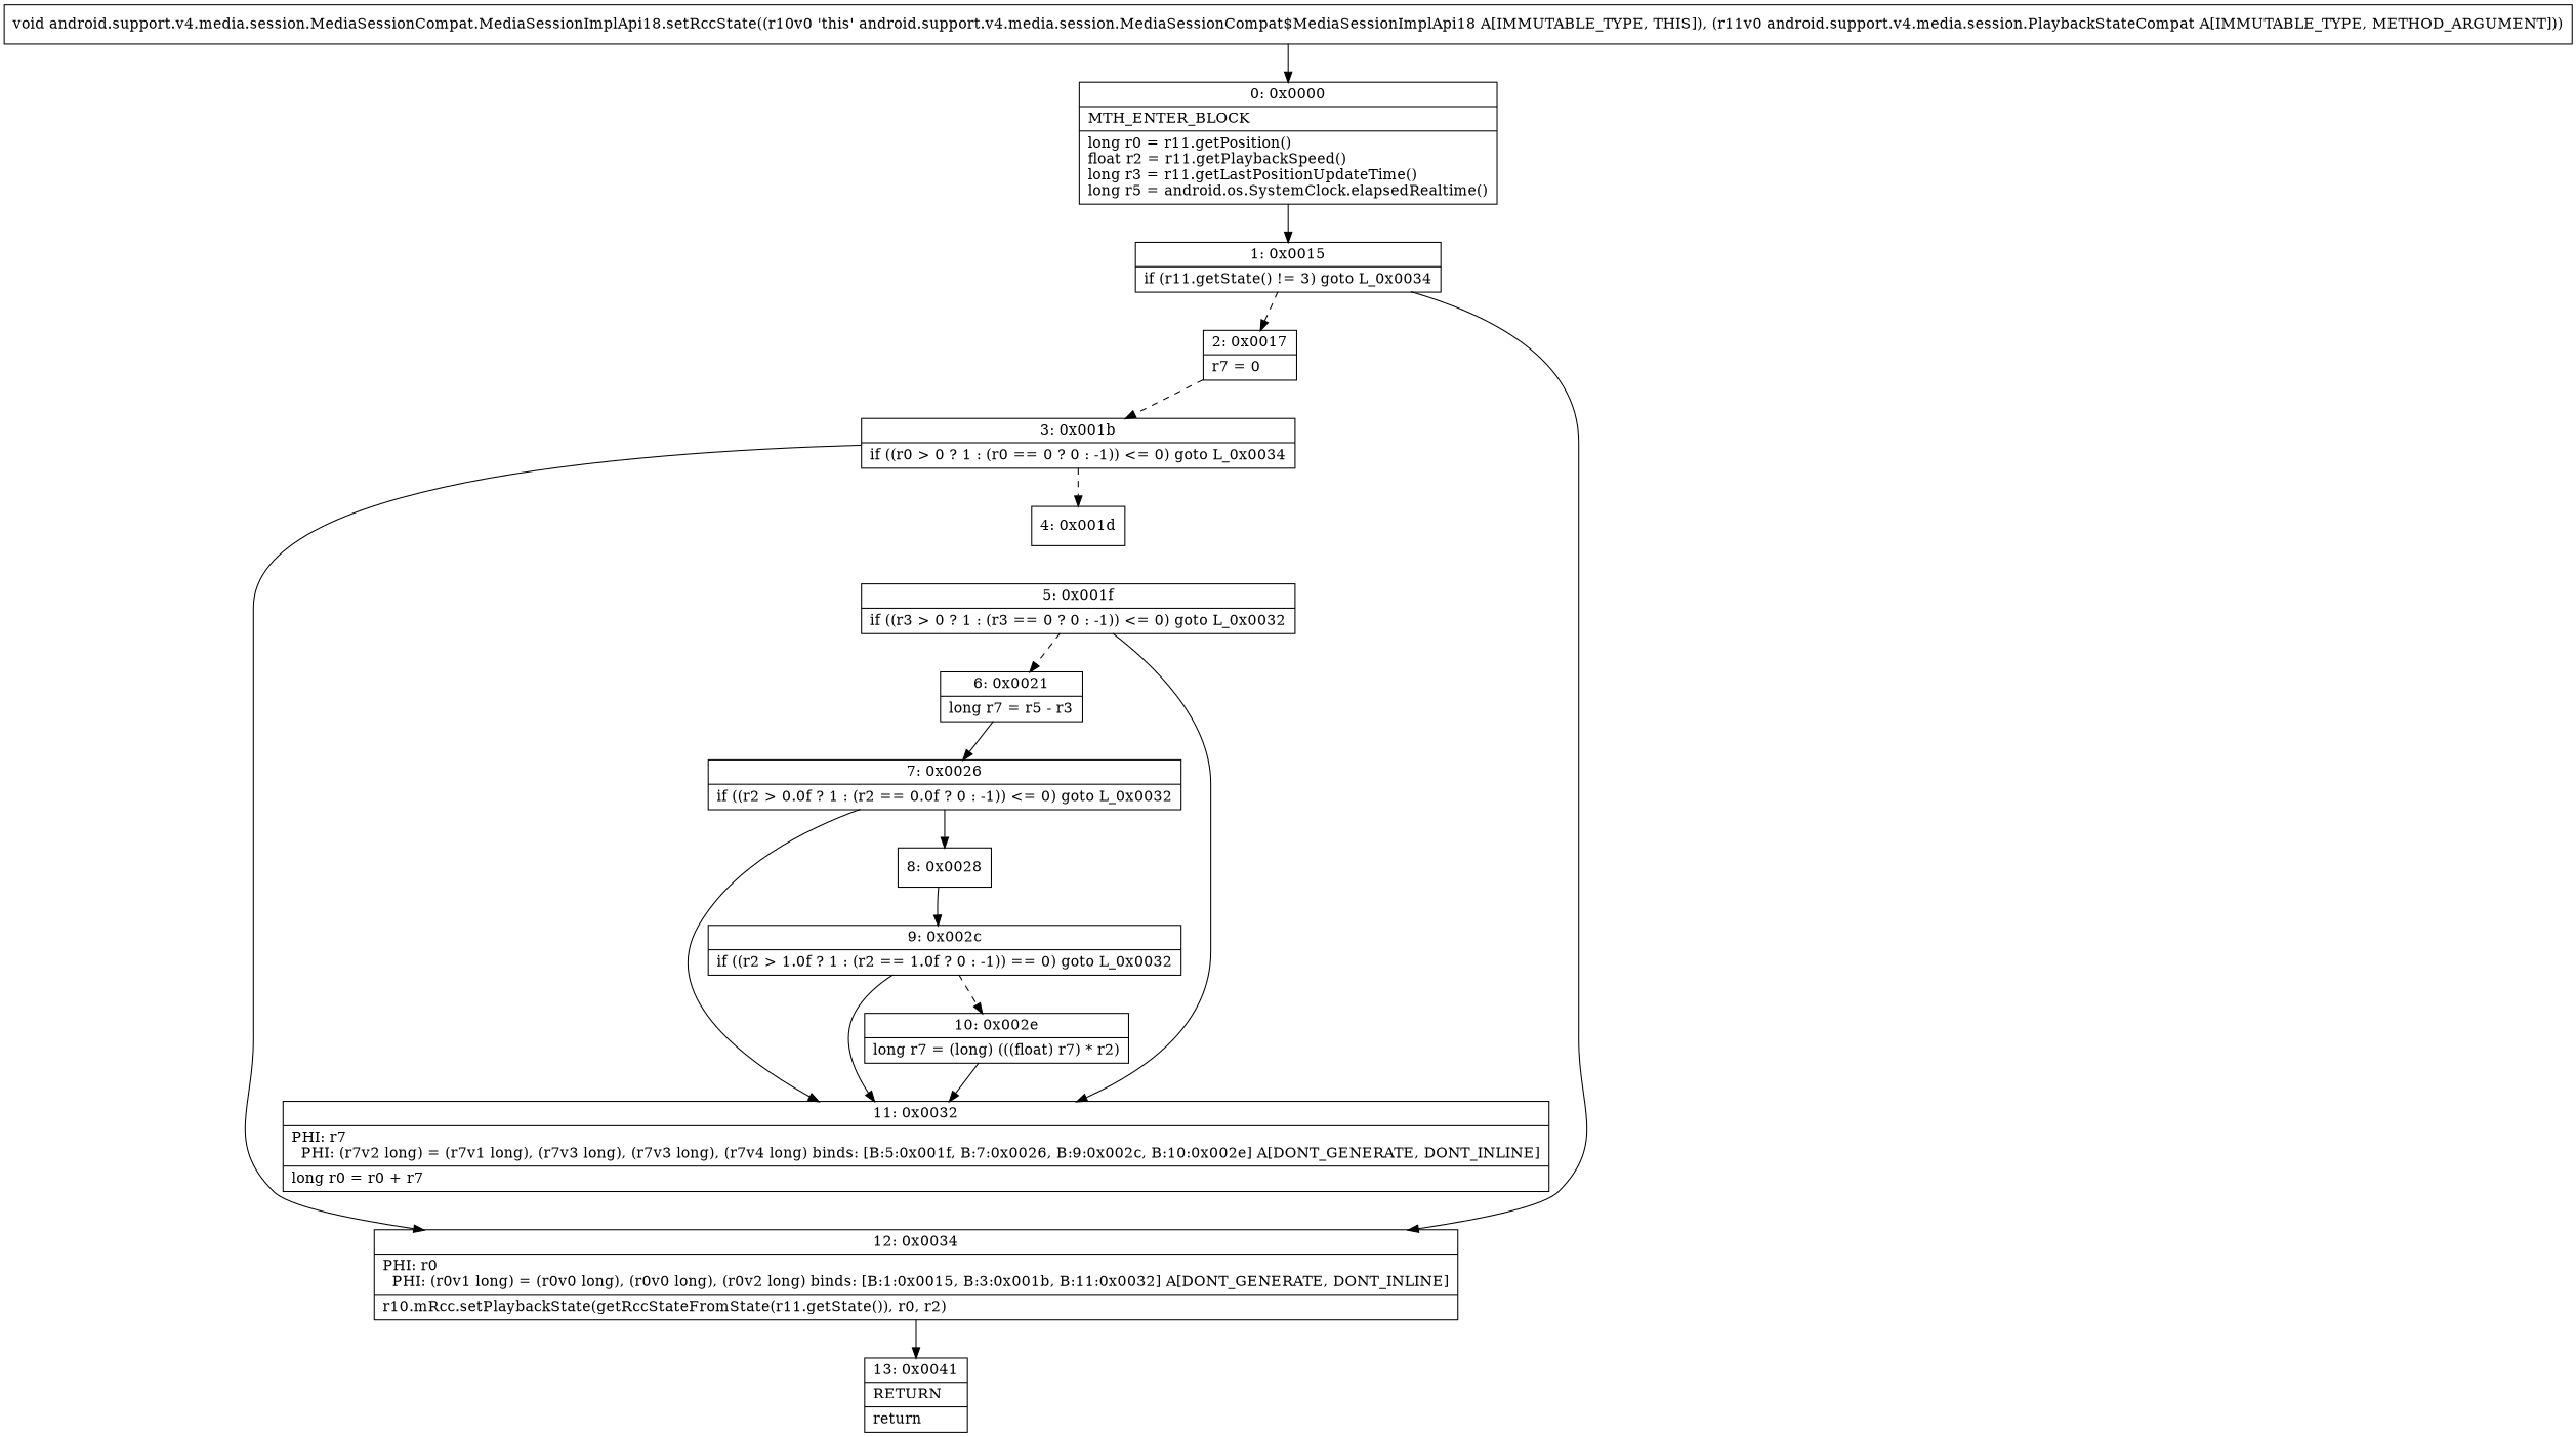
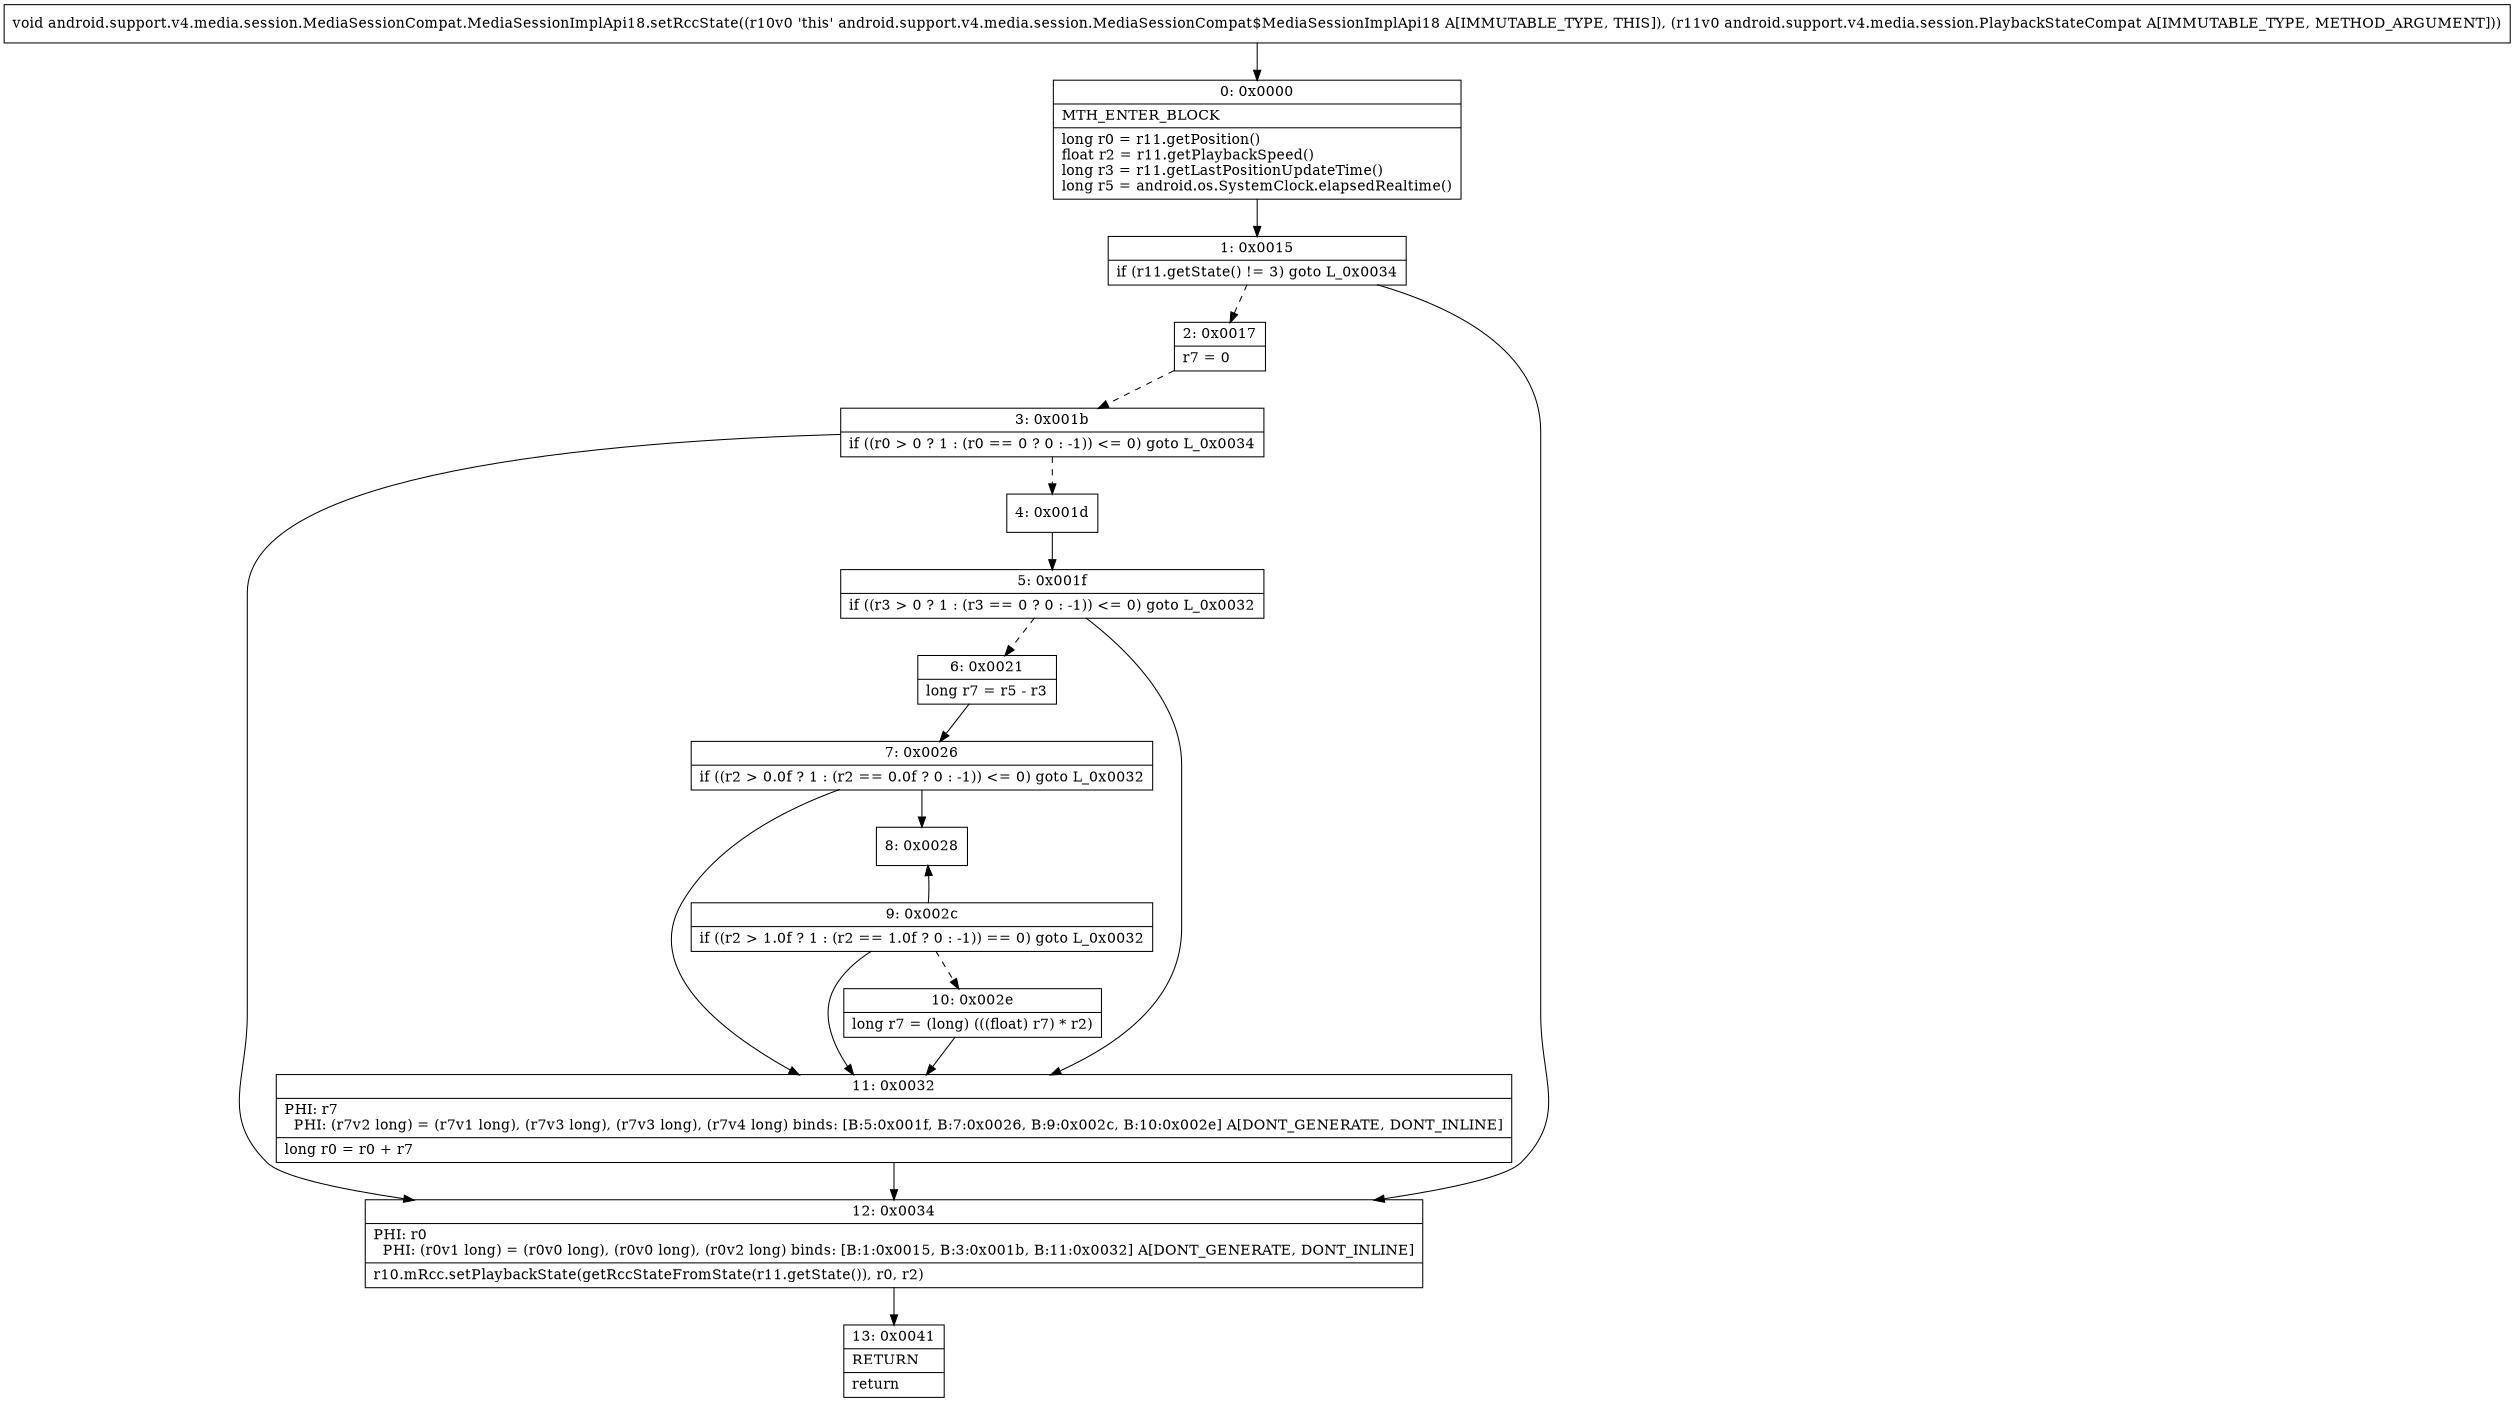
  digraph {
    node [shape=record]
    n1 [label="{0\:\ 0x0000|MTH_ENTER_BLOCK\l|long r0 = r11.getPosition()\lfloat r2 = r11.getPlaybackSpeed()\llong r3 = r11.getLastPositionUpdateTime()\llong r5 = android.os.SystemClock.elapsedRealtime()\l}"]
    n2 [label="{1\:\ 0x0015|if (r11.getState() != 3) goto L_0x0034\l}"]
    n3 [label="{2\:\ 0x0017|r7 = 0\l}"]
    n4 [label="{12\:\ 0x0034|PHI: r0 \l  PHI: (r0v1 long) = (r0v0 long), (r0v0 long), (r0v2 long) binds: [B:1:0x0015, B:3:0x001b, B:11:0x0032] A[DONT_GENERATE, DONT_INLINE]\l|r10.mRcc.setPlaybackState(getRccStateFromState(r11.getState()), r0, r2)\l}"]
    n5 [label="{3\:\ 0x001b|if ((r0 \> 0 ? 1 : (r0 == 0 ? 0 : \-1)) \<= 0) goto L_0x0034\l}"]
    n6 [label="{13\:\ 0x0041|RETURN\l|return\l}"]
    n7 [label="{4\:\ 0x001d}"]
    n8 [label="{5\:\ 0x001f|if ((r3 \> 0 ? 1 : (r3 == 0 ? 0 : \-1)) \<= 0) goto L_0x0032\l}"]
    n9 [label="{6\:\ 0x0021|long r7 = r5 \- r3\l}"]
    n10 [label="{11\:\ 0x0032|PHI: r7 \l  PHI: (r7v2 long) = (r7v1 long), (r7v3 long), (r7v3 long), (r7v4 long) binds: [B:5:0x001f, B:7:0x0026, B:9:0x002c, B:10:0x002e] A[DONT_GENERATE, DONT_INLINE]\l|long r0 = r0 + r7\l}"]
    n11 [label="{7\:\ 0x0026|if ((r2 \> 0.0f ? 1 : (r2 == 0.0f ? 0 : \-1)) \<= 0) goto L_0x0032\l}"]
    n12 [label="{8\:\ 0x0028}"]
    n13 [label="{9\:\ 0x002c|if ((r2 \> 1.0f ? 1 : (r2 == 1.0f ? 0 : \-1)) == 0) goto L_0x0032\l}"]
    n14 [label="{10\:\ 0x002e|long r7 = (long) (((float) r7) * r2)\l}"]
    n15 [label="{void android.support.v4.media.session.MediaSessionCompat.MediaSessionImplApi18.setRccState((r10v0 'this' android.support.v4.media.session.MediaSessionCompat$MediaSessionImplApi18 A[IMMUTABLE_TYPE, THIS]), (r11v0 android.support.v4.media.session.PlaybackStateCompat A[IMMUTABLE_TYPE, METHOD_ARGUMENT])) }"]
    n1 -> n2
    n2 -> n3 [style=dashed]
    n2 -> n4
    n3 -> n5 [style=dashed]
    n4 -> n6
    n5 -> n4
    n5 -> n7 [style=dashed]
+   n7 -> n8
    n8 -> n9 [style=dashed]
    n8 -> n10
    n9 -> n11
+   n10 -> n4
    n11 -> n10
    n11 -> n12 [style=solid]
-   n12 -> n13
+   n13 -> n12
    n13 -> n10
    n13 -> n14 [style=dashed]
    n14 -> n10
    n15 -> n1
  }
